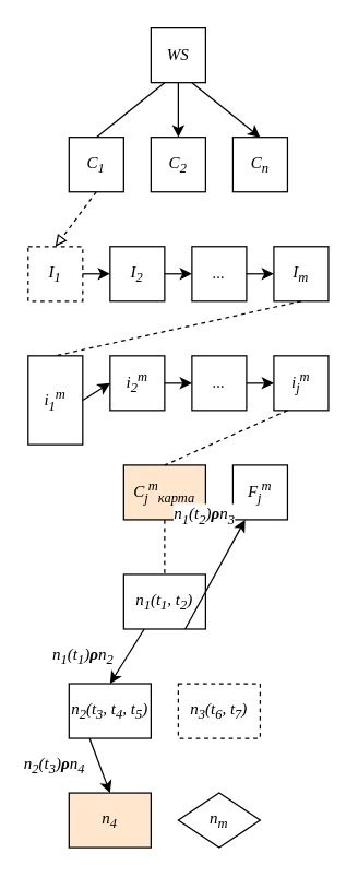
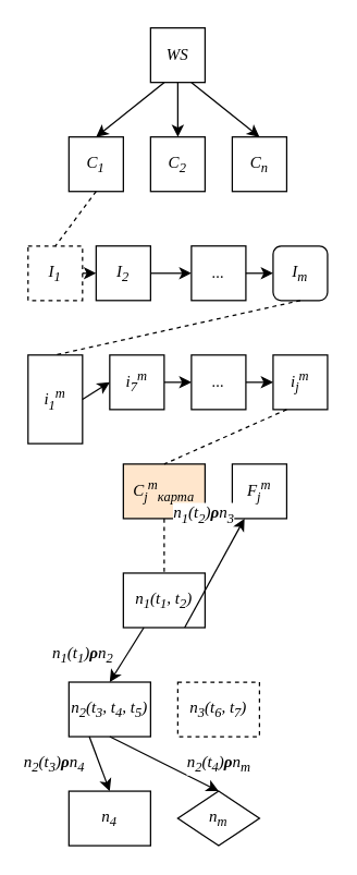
  <mxCell id="0" />
  <mxCell id="1" parent="0" />
  <mxCell id="2" value="WS" style="rounded=0;whiteSpace=wrap;html=1;fontFamily=Times New Roman;strokeColor=#000000;fontStyle=2" vertex="1" parent="1"><mxGeometry x="110" y="20" width="40" height="40" as="geometry" /></mxCell>
  <mxCell id="3" value="C&lt;sub&gt;1&lt;/sub&gt;" style="rounded=0;whiteSpace=wrap;html=1;fontFamily=Times New Roman;fontStyle=2" vertex="1" parent="1"><mxGeometry x="50" y="100" width="40" height="40" as="geometry" /></mxCell>
  <mxCell id="4" value="C&lt;sub&gt;2&lt;/sub&gt;" style="rounded=0;whiteSpace=wrap;html=1;fontFamily=Times New Roman;fontStyle=2" vertex="1" parent="1"><mxGeometry x="110" y="100" width="40" height="40" as="geometry" /></mxCell>
  <mxCell id="5" value="C&lt;sub&gt;n&lt;/sub&gt;" style="rounded=0;whiteSpace=wrap;html=1;fontFamily=Times New Roman;fontStyle=2" vertex="1" parent="1"><mxGeometry x="170" y="100" width="40" height="40" as="geometry" /></mxCell>
  <mxCell id="6" value="I&lt;sub&gt;1&lt;/sub&gt;" style="rounded=0;whiteSpace=wrap;html=1;fontFamily=Times New Roman;fontStyle=2;dashed=1;" vertex="1" parent="1"><mxGeometry x="20" y="180" width="40" height="40" as="geometry" /></mxCell>
- <mxCell id="7" value="I&lt;sub&gt;2&lt;/sub&gt;" style="rounded=0;whiteSpace=wrap;html=1;fontFamily=Times New Roman;fontStyle=2" vertex="1" parent="1"><mxGeometry x="80" y="180" width="40" height="40" as="geometry" /></mxCell>
+ <mxCell id="7" value="I&lt;sub&gt;2&lt;/sub&gt;" style="rounded=0;whiteSpace=wrap;html=1;fontFamily=Times New Roman;fontStyle=2" vertex="1" parent="1"><mxGeometry x="70" y="180" width="40" height="40" as="geometry" /></mxCell>
  <mxCell id="8" value="..." style="rounded=0;whiteSpace=wrap;html=1;fontFamily=Times New Roman;fontStyle=2" vertex="1" parent="1"><mxGeometry x="140" y="180" width="40" height="40" as="geometry" /></mxCell>
- <mxCell id="9" value="I&lt;sub&gt;m&lt;/sub&gt;" style="rounded=0;whiteSpace=wrap;html=1;fontFamily=Times New Roman;fontStyle=2" vertex="1" parent="1"><mxGeometry x="200" y="180" width="40" height="40" as="geometry" /></mxCell>
+ <mxCell id="9" value="I&lt;sub&gt;m&lt;/sub&gt;" style="whiteSpace=wrap;html=1;fontFamily=Times New Roman;fontStyle=2;rounded=1;" vertex="1" parent="1"><mxGeometry x="200" y="180" width="40" height="40" as="geometry" /></mxCell>
  <mxCell id="10" value="i&lt;sub&gt;1&lt;/sub&gt;&lt;sup&gt;m&lt;/sup&gt;" style="rounded=0;whiteSpace=wrap;html=1;fontFamily=Times New Roman;fontStyle=2" vertex="1" parent="1"><mxGeometry x="20" y="260" width="40" height="65" as="geometry" /></mxCell>
  <mxCell id="11" style="edgeStyle=orthogonalEdgeStyle;rounded=0;orthogonalLoop=1;jettySize=auto;html=1;exitX=1;exitY=0.5;exitDx=0;exitDy=0;entryX=0;entryY=0.5;entryDx=0;entryDy=0;fontFamily=Times New Roman;fontStyle=2" edge="1" parent="1" source="12" target="14"><mxGeometry relative="1" as="geometry" /></mxCell>
- <mxCell id="12" value="i&lt;sub&gt;2&lt;/sub&gt;&lt;sup&gt;m&lt;/sup&gt;" style="rounded=0;whiteSpace=wrap;html=1;fontFamily=Times New Roman;fontStyle=2" vertex="1" parent="1"><mxGeometry x="80" y="260" width="40" height="40" as="geometry" /></mxCell>
+ <mxCell id="12" value="i&lt;sub&gt;7&lt;/sub&gt;&lt;sup&gt;m&lt;/sup&gt;" style="rounded=0;whiteSpace=wrap;html=1;fontFamily=Times New Roman;fontStyle=2" vertex="1" parent="1"><mxGeometry x="80" y="260" width="40" height="40" as="geometry" /></mxCell>
  <mxCell id="13" style="edgeStyle=orthogonalEdgeStyle;rounded=0;orthogonalLoop=1;jettySize=auto;html=1;exitX=1;exitY=0.5;exitDx=0;exitDy=0;entryX=0;entryY=0.5;entryDx=0;entryDy=0;fontFamily=Times New Roman;fontStyle=2" edge="1" parent="1" source="14" target="15"><mxGeometry relative="1" as="geometry" /></mxCell>
  <mxCell id="14" value="..." style="rounded=0;whiteSpace=wrap;html=1;fontFamily=Times New Roman;fontStyle=2" vertex="1" parent="1"><mxGeometry x="140" y="260" width="40" height="40" as="geometry" /></mxCell>
  <mxCell id="15" value="i&lt;sub&gt;j&lt;/sub&gt;&lt;sup&gt;m&lt;/sup&gt;" style="rounded=0;whiteSpace=wrap;html=1;fontFamily=Times New Roman;fontStyle=2" vertex="1" parent="1"><mxGeometry x="200" y="260" width="40" height="40" as="geometry" /></mxCell>
  <mxCell id="16" value="C&lt;sub&gt;j&lt;/sub&gt;&lt;sup&gt;m&lt;/sup&gt;&lt;sub&gt;карта&lt;/sub&gt;" style="rounded=0;whiteSpace=wrap;html=1;fontFamily=Times New Roman;fontStyle=2;fillColor=#ffe6cc;" vertex="1" parent="1"><mxGeometry x="90" y="340" width="60" height="40" as="geometry" /></mxCell>
  <mxCell id="17" value="F&lt;sub&gt;j&lt;/sub&gt;&lt;sup&gt;m&lt;/sup&gt;" style="rounded=0;whiteSpace=wrap;html=1;fontFamily=Times New Roman;fontStyle=2" vertex="1" parent="1"><mxGeometry x="170" y="340" width="40" height="40" as="geometry" /></mxCell>
  <mxCell id="18" value="n&lt;sub&gt;1&lt;/sub&gt;(t&lt;sub&gt;1&lt;/sub&gt;, t&lt;sub&gt;2&lt;/sub&gt;)" style="rounded=0;whiteSpace=wrap;html=1;fontFamily=Times New Roman;fontStyle=2" vertex="1" parent="1"><mxGeometry x="90" y="420" width="60" height="40" as="geometry" /></mxCell>
  <mxCell id="19" value="n&lt;sub&gt;2&lt;/sub&gt;(t&lt;sub&gt;3&lt;/sub&gt;, t&lt;sub&gt;4&lt;/sub&gt;, t&lt;sub&gt;5&lt;/sub&gt;)" style="rounded=0;whiteSpace=wrap;html=1;fontFamily=Times New Roman;fontStyle=2" vertex="1" parent="1"><mxGeometry x="50" y="500" width="60" height="40" as="geometry" /></mxCell>
  <mxCell id="20" value="n&lt;sub&gt;3&lt;/sub&gt;(t&lt;sub&gt;6&lt;/sub&gt;, t&lt;sub&gt;7&lt;/sub&gt;)" style="rounded=0;whiteSpace=wrap;html=1;fontFamily=Times New Roman;fontStyle=2;dashed=1;" vertex="1" parent="1"><mxGeometry x="130" y="500" width="60" height="40" as="geometry" /></mxCell>
- <mxCell id="21" value="n&lt;sub&gt;4&lt;/sub&gt;" style="rounded=0;whiteSpace=wrap;html=1;fontFamily=Times New Roman;fontStyle=2;fillColor=#ffe6cc;" vertex="1" parent="1"><mxGeometry x="50" y="580" width="60" height="40" as="geometry" /></mxCell>
+ <mxCell id="21" value="n&lt;sub&gt;4&lt;/sub&gt;" style="rounded=0;whiteSpace=wrap;html=1;fontFamily=Times New Roman;fontStyle=2" vertex="1" parent="1"><mxGeometry x="50" y="580" width="60" height="40" as="geometry" /></mxCell>
  <mxCell id="22" value="n&lt;sub&gt;m&lt;/sub&gt;" style="rhombus;whiteSpace=wrap;html=1;fontFamily=Times New Roman;fontStyle=2;" vertex="1" parent="1"><mxGeometry x="130" y="580" width="60" height="40" as="geometry" /></mxCell>
- <mxCell id="23" value="" style="endArrow=none;html=1;fontFamily=Times New Roman;entryX=0.5;entryY=0;entryDx=0;entryDy=0;exitX=0.25;exitY=1;exitDx=0;exitDy=0;fontStyle=2;" edge="1" parent="1" source="2" target="3"><mxGeometry width="50" height="50" relative="1" as="geometry"><mxPoint x="-20" y="90" as="sourcePoint" /><mxPoint x="30" y="40" as="targetPoint" /></mxGeometry></mxCell>
+ <mxCell id="23" value="" style="endArrow=classic;html=1;fontFamily=Times New Roman;entryX=0.5;entryY=0;entryDx=0;entryDy=0;exitX=0.25;exitY=1;exitDx=0;exitDy=0;fontStyle=2" edge="1" parent="1" source="2" target="3"><mxGeometry width="50" height="50" relative="1" as="geometry"><mxPoint x="-20" y="90" as="sourcePoint" /><mxPoint x="30" y="40" as="targetPoint" /></mxGeometry></mxCell>
  <mxCell id="24" value="" style="endArrow=classic;html=1;fontFamily=Times New Roman;entryX=0.5;entryY=0;entryDx=0;entryDy=0;exitX=0.5;exitY=1;exitDx=0;exitDy=0;fontStyle=2" edge="1" parent="1" source="2" target="4"><mxGeometry width="50" height="50" relative="1" as="geometry"><mxPoint x="130.034" y="69.862" as="sourcePoint" /><mxPoint x="79.69" y="109.862" as="targetPoint" /></mxGeometry></mxCell>
  <mxCell id="25" value="" style="endArrow=classic;html=1;fontFamily=Times New Roman;entryX=0.5;entryY=0;entryDx=0;entryDy=0;exitX=0.75;exitY=1;exitDx=0;exitDy=0;fontStyle=2" edge="1" parent="1" source="2" target="5"><mxGeometry width="50" height="50" relative="1" as="geometry"><mxPoint x="140.034" y="79.862" as="sourcePoint" /><mxPoint x="89.69" y="119.862" as="targetPoint" /></mxGeometry></mxCell>
- <mxCell id="26" value="" style="endArrow=block;html=1;fontFamily=Times New Roman;entryX=0.5;entryY=0;entryDx=0;entryDy=0;exitX=0.5;exitY=1;exitDx=0;exitDy=0;endFill=0;dashed=1;fontStyle=2;" edge="1" parent="1" source="3" target="6"><mxGeometry width="50" height="50" relative="1" as="geometry"><mxPoint x="150.034" y="89.862" as="sourcePoint" /><mxPoint x="99.69" y="129.862" as="targetPoint" /></mxGeometry></mxCell>
+ <mxCell id="26" value="" style="endArrow=none;html=1;fontFamily=Times New Roman;entryX=0.5;entryY=0;entryDx=0;entryDy=0;exitX=0.5;exitY=1;exitDx=0;exitDy=0;endFill=0;dashed=1;fontStyle=2" edge="1" parent="1" source="3" target="6"><mxGeometry width="50" height="50" relative="1" as="geometry"><mxPoint x="150.034" y="89.862" as="sourcePoint" /><mxPoint x="99.69" y="129.862" as="targetPoint" /></mxGeometry></mxCell>
  <mxCell id="27" value="" style="endArrow=classic;html=1;fontFamily=Times New Roman;entryX=0;entryY=0.5;entryDx=0;entryDy=0;exitX=1;exitY=0.5;exitDx=0;exitDy=0;fontStyle=2" edge="1" parent="1" source="6" target="7"><mxGeometry width="50" height="50" relative="1" as="geometry"><mxPoint x="160.034" y="99.862" as="sourcePoint" /><mxPoint x="109.69" y="139.862" as="targetPoint" /></mxGeometry></mxCell>
  <mxCell id="28" value="" style="endArrow=classic;html=1;fontFamily=Times New Roman;entryX=0;entryY=0.5;entryDx=0;entryDy=0;exitX=1;exitY=0.5;exitDx=0;exitDy=0;fontStyle=2" edge="1" parent="1" source="7" target="8"><mxGeometry width="50" height="50" relative="1" as="geometry"><mxPoint x="170.034" y="109.862" as="sourcePoint" /><mxPoint x="119.69" y="149.862" as="targetPoint" /></mxGeometry></mxCell>
  <mxCell id="29" value="" style="endArrow=classic;html=1;fontFamily=Times New Roman;entryX=0;entryY=0.5;entryDx=0;entryDy=0;exitX=1;exitY=0.5;exitDx=0;exitDy=0;fontStyle=2" edge="1" parent="1" source="8" target="9"><mxGeometry width="50" height="50" relative="1" as="geometry"><mxPoint x="180.034" y="119.862" as="sourcePoint" /><mxPoint x="129.69" y="159.862" as="targetPoint" /></mxGeometry></mxCell>
  <mxCell id="30" value="" style="endArrow=none;html=1;fontFamily=Times New Roman;entryX=0.5;entryY=0;entryDx=0;entryDy=0;exitX=0.5;exitY=1;exitDx=0;exitDy=0;endFill=0;dashed=1;fontStyle=2" edge="1" parent="1" source="9" target="10"><mxGeometry width="50" height="50" relative="1" as="geometry"><mxPoint x="190.034" y="129.862" as="sourcePoint" /><mxPoint x="139.69" y="169.862" as="targetPoint" /></mxGeometry></mxCell>
  <mxCell id="31" value="" style="endArrow=classic;html=1;fontFamily=Times New Roman;entryX=0;entryY=0.5;entryDx=0;entryDy=0;exitX=1;exitY=0.5;exitDx=0;exitDy=0;fontStyle=2" edge="1" parent="1" source="10" target="12"><mxGeometry width="50" height="50" relative="1" as="geometry"><mxPoint x="200.034" y="139.862" as="sourcePoint" /><mxPoint x="149.69" y="179.862" as="targetPoint" /></mxGeometry></mxCell>
  <mxCell id="32" value="" style="endArrow=none;html=1;fontFamily=Times New Roman;entryX=0.5;entryY=0;entryDx=0;entryDy=0;exitX=0.25;exitY=1;exitDx=0;exitDy=0;endFill=0;dashed=1;fontStyle=2" edge="1" parent="1" source="15" target="16"><mxGeometry width="50" height="50" relative="1" as="geometry"><mxPoint x="210.034" y="149.862" as="sourcePoint" /><mxPoint x="159.69" y="189.862" as="targetPoint" /></mxGeometry></mxCell>
  <mxCell id="33" value="" style="endArrow=none;html=1;fontFamily=Times New Roman;entryX=0.5;entryY=0;entryDx=0;entryDy=0;exitX=0.5;exitY=1;exitDx=0;exitDy=0;endFill=0;dashed=1;fontStyle=2" edge="1" parent="1" source="16" target="18"><mxGeometry width="50" height="50" relative="1" as="geometry"><mxPoint x="249.69" y="309.862" as="sourcePoint" /><mxPoint x="129.69" y="349.862" as="targetPoint" /></mxGeometry></mxCell>
  <mxCell id="34" value="n&lt;sub&gt;1&lt;/sub&gt;(t&lt;sub&gt;1&lt;/sub&gt;)&lt;b&gt;ρ&lt;/b&gt;n&lt;sub&gt;2&lt;/sub&gt;" style="endArrow=classic;html=1;fontFamily=Times New Roman;entryX=0.5;entryY=0;entryDx=0;entryDy=0;exitX=0.25;exitY=1;exitDx=0;exitDy=0;fontSize=12;fontStyle=2" edge="1" parent="1" source="18" target="19"><mxGeometry x="0.741" y="-27" width="50" height="50" relative="1" as="geometry"><mxPoint x="300.034" y="379.862" as="sourcePoint" /><mxPoint x="349.69" y="419.862" as="targetPoint" /><mxPoint as="offset" /></mxGeometry></mxCell>
  <mxCell id="35" value="n&lt;sub&gt;1&lt;/sub&gt;(t&lt;sub&gt;2&lt;/sub&gt;)&lt;b&gt;ρ&lt;/b&gt;n&lt;sub&gt;3&lt;/sub&gt;" style="endArrow=classic;html=1;fontFamily=Times New Roman;exitX=0.75;exitY=1;exitDx=0;exitDy=0;fontSize=12;fontStyle=2;" edge="1" parent="1" source="18" target="17"><mxGeometry x="0.738" y="28" width="50" height="50" relative="1" as="geometry"><mxPoint x="115.207" y="469.862" as="sourcePoint" /><mxPoint x="89.69" y="509.862" as="targetPoint" /><mxPoint as="offset" /></mxGeometry></mxCell>
  <mxCell id="36" value="n&lt;sub&gt;2&lt;/sub&gt;(t&lt;sub&gt;3&lt;/sub&gt;)&lt;b&gt;ρ&lt;/b&gt;n&lt;sub&gt;4&lt;/sub&gt;" style="endArrow=classic;html=1;fontFamily=Times New Roman;entryX=0.5;entryY=0;entryDx=0;entryDy=0;exitX=0.25;exitY=1;exitDx=0;exitDy=0;fontSize=12;fontStyle=2" edge="1" parent="1" source="19" target="21"><mxGeometry x="-0.513" y="-31" width="50" height="50" relative="1" as="geometry"><mxPoint x="115.207" y="469.862" as="sourcePoint" /><mxPoint x="89.69" y="509.862" as="targetPoint" /><mxPoint as="offset" /></mxGeometry></mxCell>
+ <mxCell id="37" value="n&lt;sub&gt;2&lt;/sub&gt;(t&lt;sub&gt;4&lt;/sub&gt;)&lt;b&gt;ρ&lt;/b&gt;n&lt;sub&gt;m&lt;/sub&gt;" style="endArrow=classic;html=1;fontFamily=Times New Roman;entryX=0.5;entryY=0;entryDx=0;entryDy=0;exitX=0.5;exitY=1;exitDx=0;exitDy=0;fontSize=12;fontStyle=2" edge="1" parent="1" source="19" target="22"><mxGeometry x="0.801" y="18" width="50" height="50" relative="1" as="geometry"><mxPoint x="75.207" y="549.862" as="sourcePoint" /><mxPoint x="89.69" y="589.862" as="targetPoint" /><mxPoint as="offset" /></mxGeometry></mxCell>
